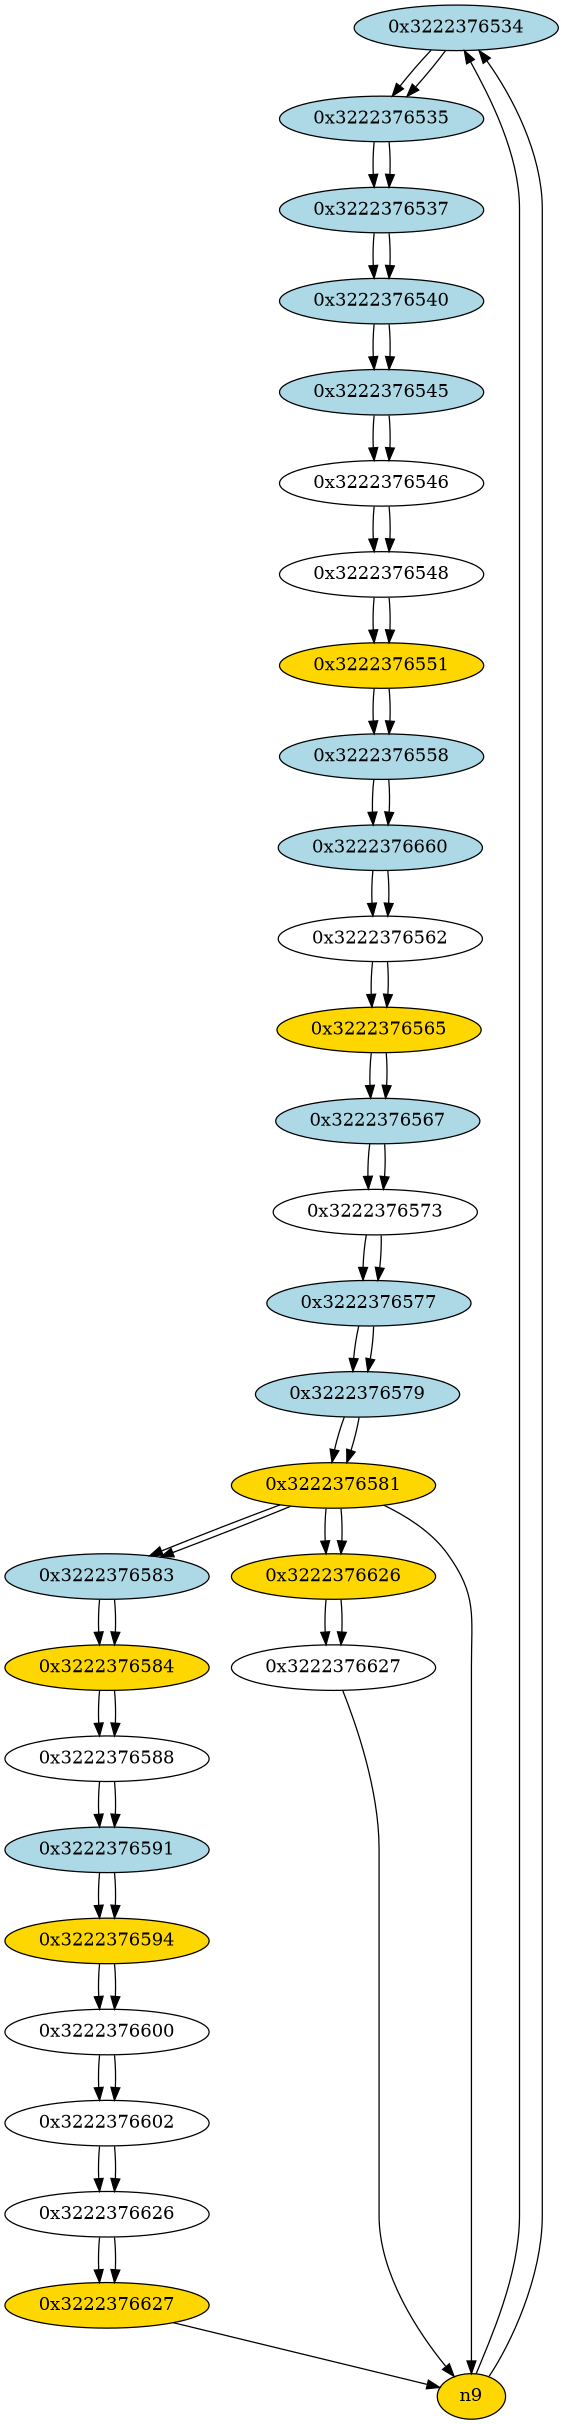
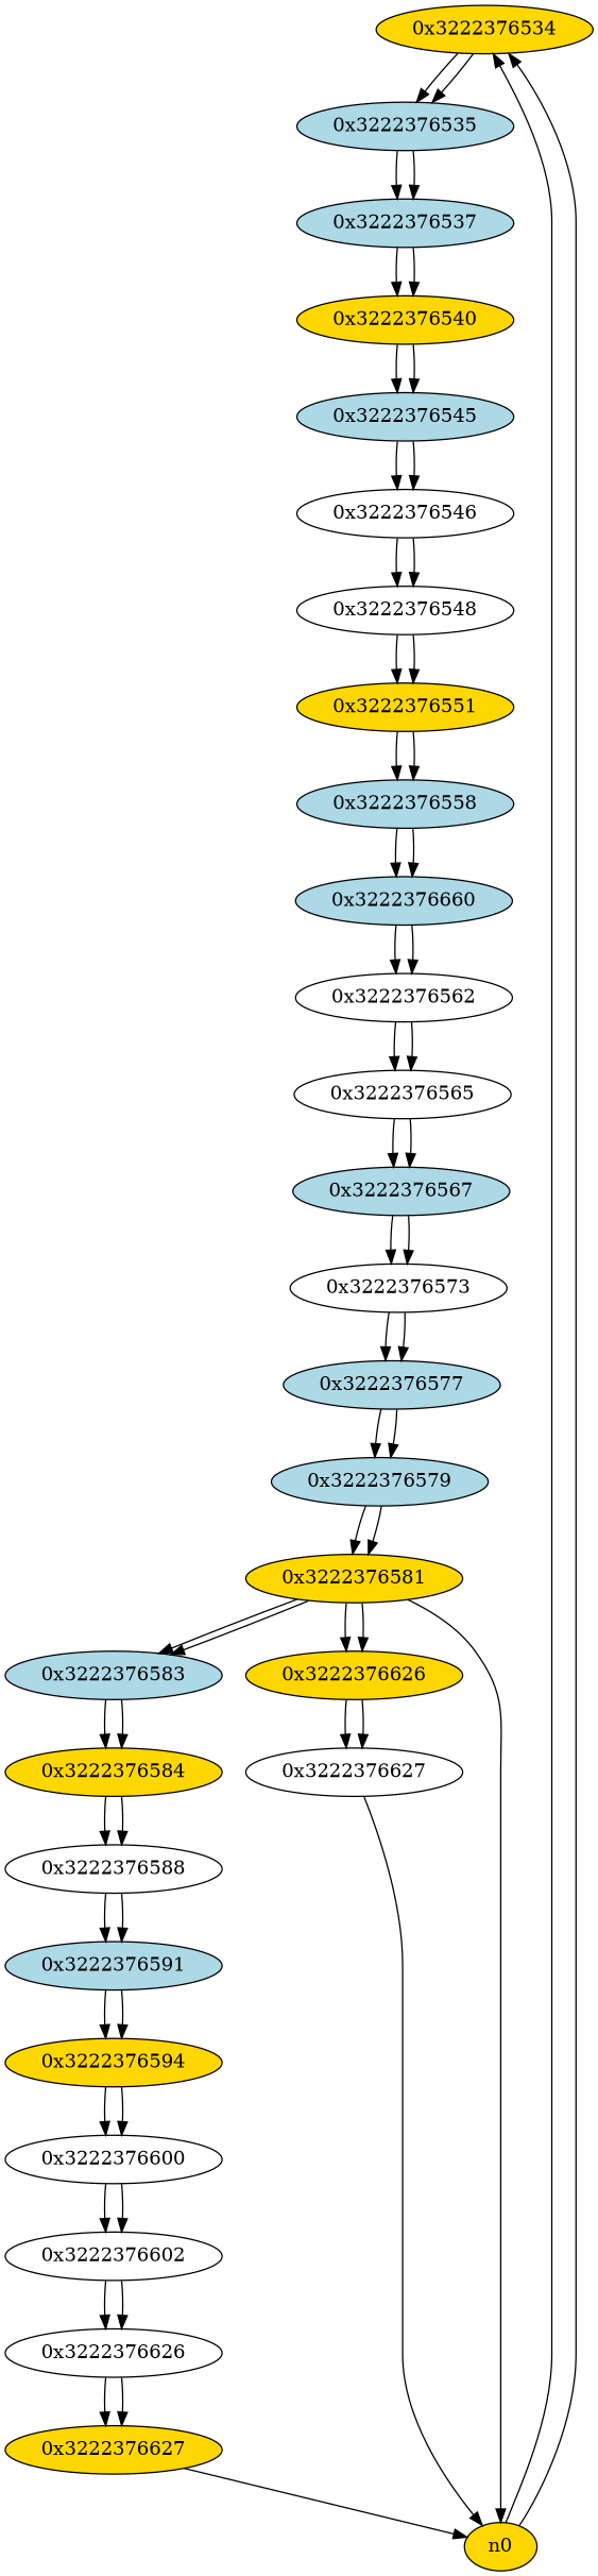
  digraph {
    node [fillcolor=lightblue style=filled]
-   n1 [label="0x3222376534"]
+   n1 [fillcolor=gold label="0x3222376534"]
    n2 [label="0x3222376535"]
    n3 [label="0x3222376537"]
-   n4 [label="0x3222376540"]
+   n4 [fillcolor=gold label="0x3222376540"]
    n5 [label="0x3222376545"]
    n6 [fillcolor=white label="0x3222376546"]
    n7 [fillcolor=white label="0x3222376548"]
    n8 [fillcolor=gold label="0x3222376551"]
    n9 [label="0x3222376558"]
    n10 [label="0x3222376660"]
    n11 [fillcolor=white label="0x3222376562"]
-   n12 [fillcolor=gold label="0x3222376565"]
+   n12 [fillcolor=white label="0x3222376565"]
    n13 [label="0x3222376567"]
    n14 [fillcolor=white label="0x3222376573"]
    n15 [label="0x3222376577"]
    n16 [label="0x3222376579"]
    n17 [fillcolor=gold label="0x3222376581"]
    n18 [label="0x3222376583"]
    n27 [fillcolor=gold label="0x3222376626"]
-   n0 [fillcolor=gold label=n9]
+   n0 [fillcolor=gold]
    n19 [fillcolor=gold label="0x3222376584"]
    n28 [fillcolor=white label="0x3222376627"]
    n20 [fillcolor=white label="0x3222376588"]
    n21 [label="0x3222376591"]
    n22 [fillcolor=gold label="0x3222376594"]
    n23 [fillcolor=white label="0x3222376600"]
    n24 [fillcolor=white label="0x3222376602"]
    n25 [fillcolor=white label="0x3222376626"]
    n26 [fillcolor=gold label="0x3222376627"]
    n1 -> n2
    n1 -> n2
    n2 -> n3
    n2 -> n3
    n3 -> n4
    n3 -> n4
    n4 -> n5
    n4 -> n5
    n5 -> n6
    n5 -> n6
    n6 -> n7
    n6 -> n7
    n7 -> n8
    n7 -> n8
    n8 -> n9
    n8 -> n9
    n9 -> n10
    n9 -> n10
    n10 -> n11
    n10 -> n11
    n11 -> n12
    n11 -> n12
    n12 -> n13
    n12 -> n13
    n13 -> n14
    n13 -> n14
    n14 -> n15
    n14 -> n15
    n15 -> n16
    n15 -> n16
    n16 -> n17
    n16 -> n17
    n17 -> n18
    n17 -> n18
    n17 -> n27
    n17 -> n27
    n17 -> n0
    n18 -> n19
    n18 -> n19
    n27 -> n28
    n27 -> n28
    n0 -> n1
    n0 -> n1
    n19 -> n20
    n19 -> n20
    n28 -> n0
    n20 -> n21
    n20 -> n21
    n21 -> n22
    n21 -> n22
    n22 -> n23
    n22 -> n23
    n23 -> n24
    n23 -> n24
    n24 -> n25
    n24 -> n25
    n25 -> n26
    n25 -> n26
    n26 -> n0
  }
